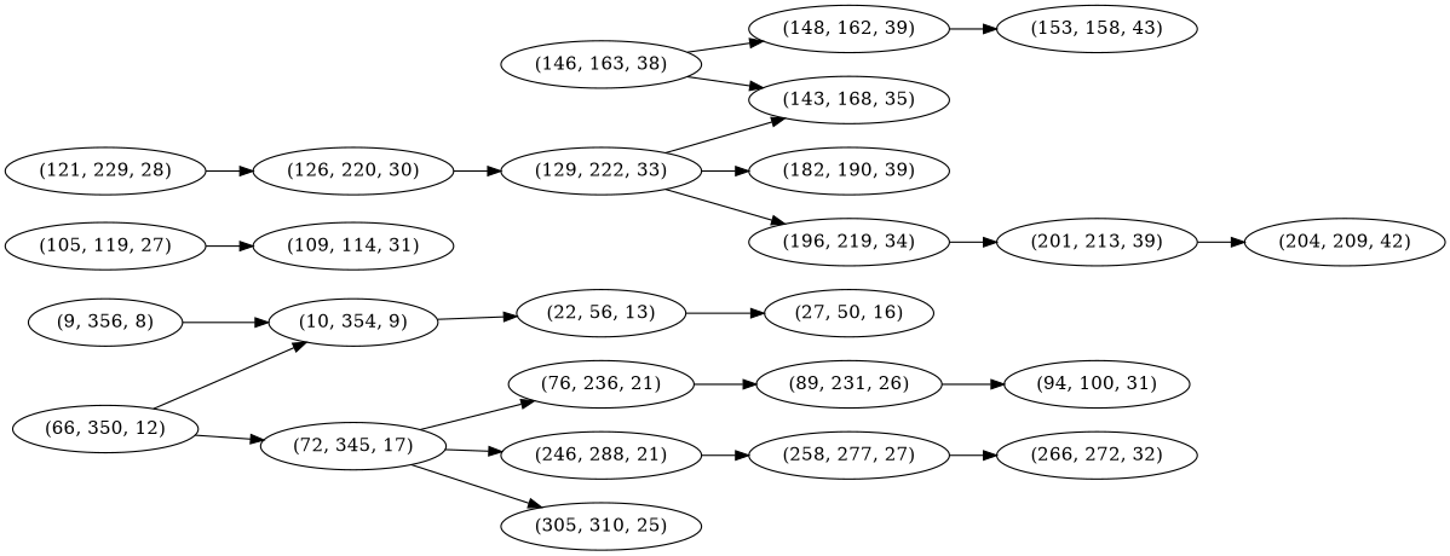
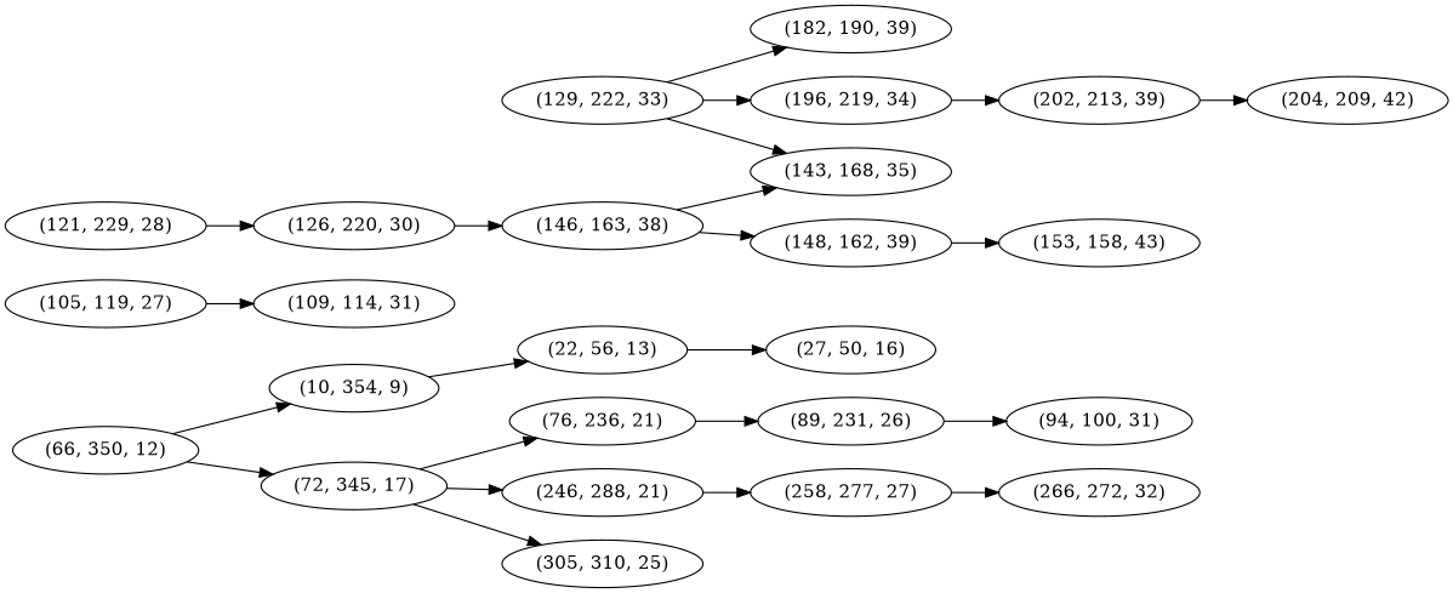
  digraph {
    rankdir=LR
-   "(9, 356, 8)"
    "(10, 354, 9)"
    "(22, 56, 13)"
    n4 [label="(27, 50, 16)"]
    "(66, 350, 12)"
    "(72, 345, 17)"
    "(76, 236, 21)"
    "(246, 288, 21)"
    "(305, 310, 25)"
    "(89, 231, 26)"
    "(258, 277, 27)"
    "(94, 100, 31)"
    "(105, 119, 27)"
    "(109, 114, 31)"
    n15 [label="(126, 220, 30)"]
    "(121, 229, 28)"
    "(129, 222, 33)"
    "(143, 168, 35)"
    "(182, 190, 39)"
    "(196, 219, 34)"
-   "(201, 213, 39)"
+   "(201, 213, 39)" [label="(202, 213, 39)"]
    "(146, 163, 38)"
    "(148, 162, 39)"
    "(153, 158, 43)"
    "(204, 209, 42)"
    "(266, 272, 32)"
-   "(9, 356, 8)" -> "(10, 354, 9)"
    "(10, 354, 9)" -> "(22, 56, 13)"
    "(22, 56, 13)" -> n4
    "(66, 350, 12)" -> "(10, 354, 9)"
    "(66, 350, 12)" -> "(72, 345, 17)"
    "(72, 345, 17)" -> "(76, 236, 21)"
    "(72, 345, 17)" -> "(246, 288, 21)"
    "(72, 345, 17)" -> "(305, 310, 25)"
    "(76, 236, 21)" -> "(89, 231, 26)"
    "(246, 288, 21)" -> "(258, 277, 27)"
    "(89, 231, 26)" -> "(94, 100, 31)"
    "(258, 277, 27)" -> "(266, 272, 32)"
    "(105, 119, 27)" -> "(109, 114, 31)"
-   n15 -> "(129, 222, 33)"
+   n15 -> "(146, 163, 38)"
    "(121, 229, 28)" -> n15
    "(129, 222, 33)" -> "(143, 168, 35)"
    "(129, 222, 33)" -> "(182, 190, 39)"
    "(129, 222, 33)" -> "(196, 219, 34)"
    "(196, 219, 34)" -> "(201, 213, 39)"
    "(201, 213, 39)" -> "(204, 209, 42)"
    "(146, 163, 38)" -> "(143, 168, 35)"
    "(146, 163, 38)" -> "(148, 162, 39)"
    "(148, 162, 39)" -> "(153, 158, 43)"
  }
